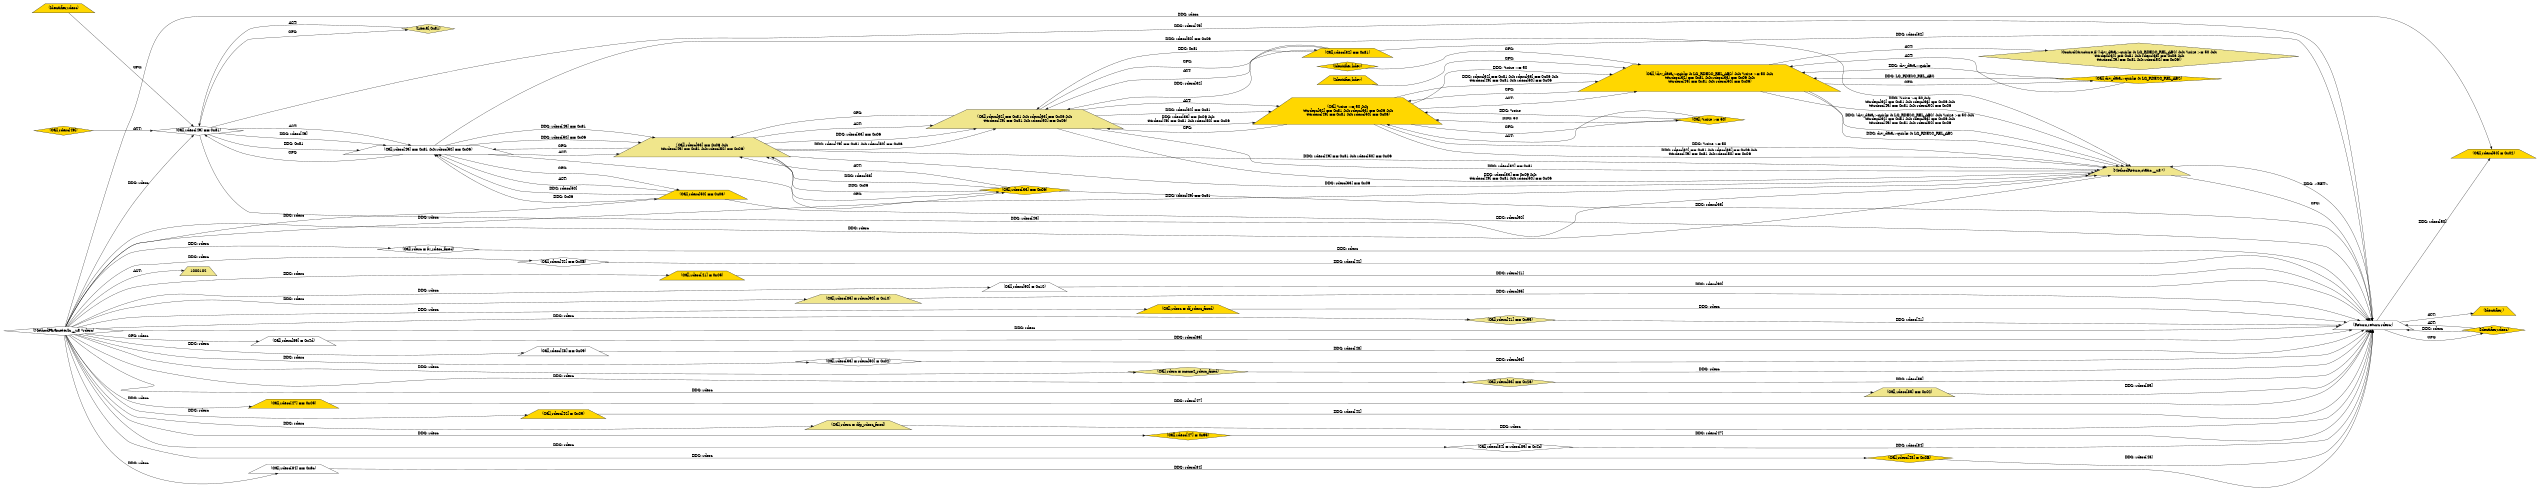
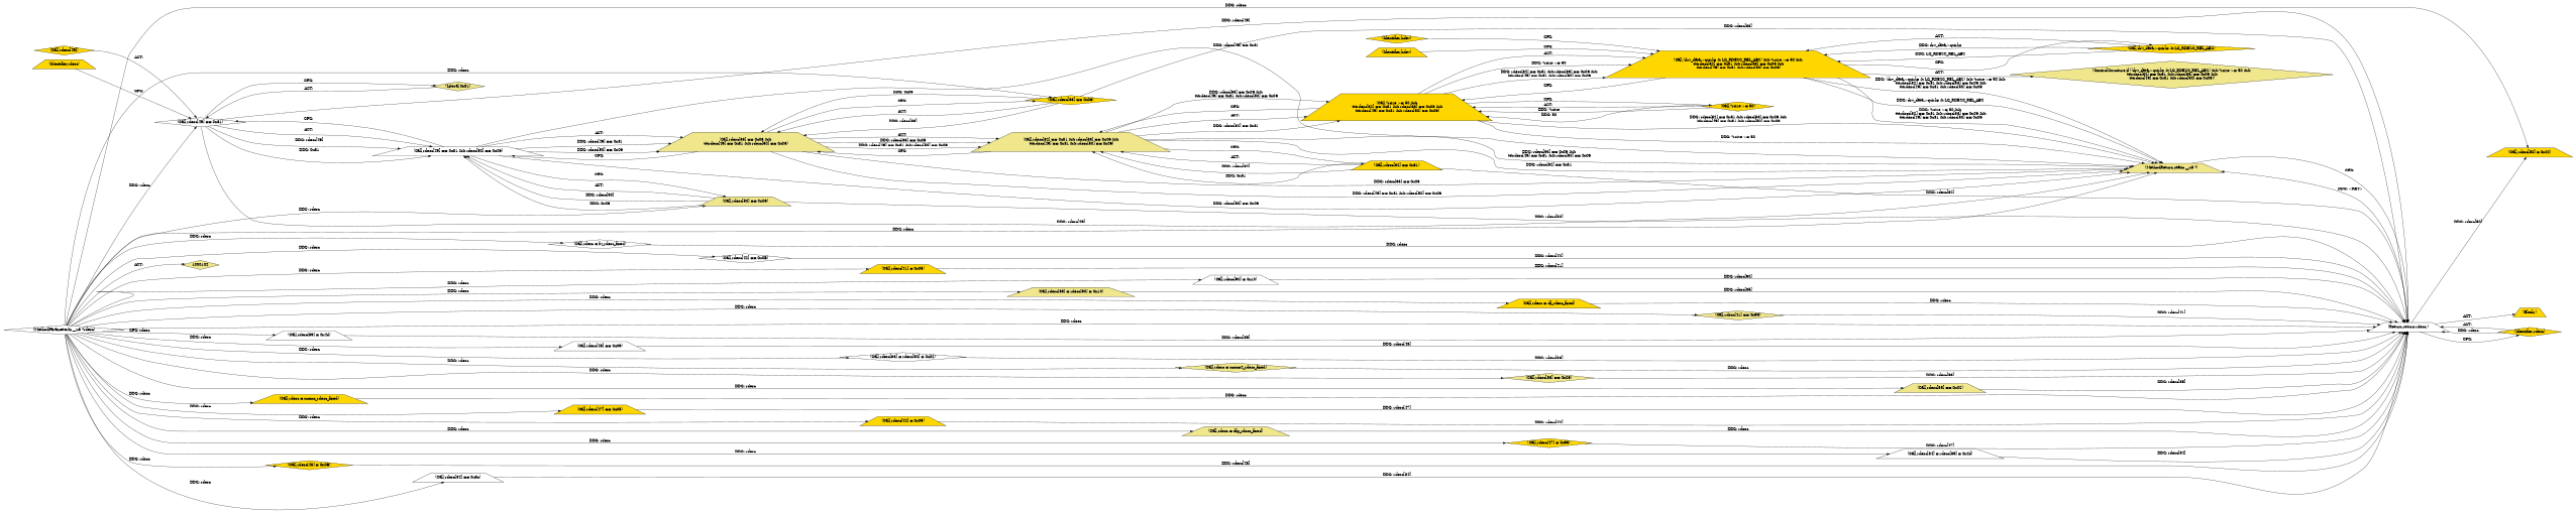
  digraph {
    rankdir=LR
    node [fillcolor=gold shape=trapezium style=filled]
    n1 [fillcolor=white label="(Call,rdesc[49] == 0x81)" shape=diamond]
    n2 [fillcolor=white label="(Call,rdesc[49] == 0x81 && rdesc[50] == 0x06)"]
    n3 [fillcolor=white label="(Return,return rdesc;)"]
    n4 [fillcolor=khaki label="(Literal,0x81)" shape=diamond]
    n5 [fillcolor=khaki label="(MethodReturn,static __u8 *)"]
-   n6 [label="(Call,rdesc[50] == 0x06)"]
+   n6 [fillcolor=khaki label="(Call,rdesc[50] == 0x06)"]
    n7 [fillcolor=khaki label="(Call,rdesc[33] == 0x06 &&\n \t\t\trdesc[49] == 0x81 && rdesc[50] == 0x06)"]
    n8 [label="(Call,rdesc[50] = 0x02)"]
    n9 [label="(Identifier,rdesc)" shape=diamond]
-   n10 [label="(Identifier,)"]
+   n10 [label="(Block,)"]
    n11 [fillcolor=white label="(MethodParameterIn,__u8 *rdesc)" shape=diamond]
    n12 [fillcolor=white label="(Call,rdesc[89] = 0x4d)"]
    n13 [label="(Call,rdesc[33] == 0x06)" shape=diamond]
    n14 [fillcolor=white label="(Call,rdesc[48] == 0x09)"]
    n15 [fillcolor=white label="(Call,rdesc[33] = rdesc[50] = 0x02)" shape=diamond]
    n16 [fillcolor=khaki label="(Call,rdesc = momo2_rdesc_fixed)" shape=diamond]
    n17 [fillcolor=khaki label="(Call,rdesc[83] == 0x26)" shape=diamond]
    n18 [fillcolor=khaki label="(Call,rdesc[85] == 0x02)"]
+   n19 [label="(Call,rdesc = momo_rdesc_fixed)"]
    n20 [label="(Call,rdesc[47] == 0x05)"]
    n21 [label="(Call,rdesc[42] = 0x09)"]
    n22 [fillcolor=khaki label="(Call,rdesc = dfp_rdesc_fixed)"]
    n23 [label="(Call,rdesc[47] = 0x95)" shape=diamond]
-   n24 [fillcolor=white label="(Call,rdesc[84] = rdesc[89] = 0x4d)" shape=diamond]
+   n24 [fillcolor=white label="(Call,rdesc[84] = rdesc[89] = 0x4d)"]
    n25 [label="(Call,rdesc[48] = 0x0B)" shape=diamond]
    n26 [fillcolor=white label="(Call,rdesc[84] == 0x8c)"]
    n27 [fillcolor=white label="(Call,rdesc = fv_rdesc_fixed)" shape=diamond]
    n28 [fillcolor=white label="(Call,rdesc[42] == 0x0B)" shape=diamond]
    n29 [label="(Call,rdesc[41] = 0x05)"]
    n30 [fillcolor=khaki label="(Call,rdesc[85] = rdesc[90] = 0x10)"]
    n31 [fillcolor=white label="(Call,rdesc[90] = 0x10)"]
    n32 [label="(Call,rdesc = df_rdesc_fixed)"]
    n33 [fillcolor=khaki label="(Call,rdesc[41] == 0x95)" shape=diamond]
-   1000102 [fillcolor=khaki]
+   1000102 [fillcolor=khaki shape=diamond]
    n35 [label="(Call,rdesc[32] == 0x81)"]
    n36 [fillcolor=khaki label="(Call,rdesc[32] == 0x81 && rdesc[33] == 0x06 &&\n \t\t\trdesc[49] == 0x81 && rdesc[50] == 0x06)"]
    n37 [label="(Call,*rsize >= 50 &&\n \t\t\trdesc[32] == 0x81 && rdesc[33] == 0x06 &&\n \t\t\trdesc[49] == 0x81 && rdesc[50] == 0x06)"]
    n38 [label="(Call,(drv_data->quirks & LG_RDESC_REL_ABS) && *rsize >= 50 &&\n \t\t\trdesc[32] == 0x81 && rdesc[33] == 0x06 &&\n \t\t\trdesc[49] == 0x81 && rdesc[50] == 0x06)"]
    n39 [label="(Call,*rsize >= 50)" shape=diamond]
    n40 [fillcolor=khaki label="(ControlStructure,if ((drv_data->quirks & LG_RDESC_REL_ABS) && *rsize >= 50 &&\n \t\t\trdesc[32] == 0x81 && rdesc[33] == 0x06 &&\n \t\t\trdesc[49] == 0x81 && rdesc[50] == 0x06))" shape=diamond]
    n41 [label="(Call,drv_data->quirks & LG_RDESC_REL_ABS)" shape=diamond]
    n42 [label="(Identifier,rdesc)"]
    n43 [label="(Call,rdesc[49])" shape=diamond]
    n44 [label="(Identifier,hdev)" shape=diamond]
    n45 [label="(Identifier,hdev)"]
    n1 -> n2 [label="AST: "]
    n1 -> n2 [label="DDG: rdesc[49]"]
    n1 -> n2 [label="DDG: 0x81"]
    n1 -> n3 [label="DDG: rdesc[49]"]
    n1 -> n4 [label="CFG: "]
    n1 -> n5 [label="DDG: rdesc[49]"]
    n2 -> n1 [label="CFG: "]
    n2 -> n5 [label="DDG: rdesc[50] == 0x06"]
    n2 -> n5 [label="DDG: rdesc[49] == 0x81"]
    n2 -> n6 [label="CFG: "]
    n2 -> n7 [label="AST: "]
    n2 -> n7 [label="DDG: rdesc[49] == 0x81"]
    n2 -> n7 [label="DDG: rdesc[50] == 0x06"]
    n3 -> n5 [label="DDG: <RET>"]
    n3 -> n8 [label="DDG: rdesc[50]"]
    n3 -> n9 [label="CFG: "]
    n3 -> n10 [label="AST: "]
    n4 -> n1 [label="AST: "]
    n5 -> n3 [label="CFG: "]
    n6 -> n2 [label="AST: "]
    n6 -> n2 [label="DDG: rdesc[50]"]
    n6 -> n2 [label="DDG: 0x06"]
    n6 -> n3 [label="DDG: rdesc[50]"]
    n7 -> n2 [label="CFG: "]
    n7 -> n5 [label="DDG: rdesc[33] == 0x06"]
    n7 -> n5 [label="DDG: rdesc[49] == 0x81 && rdesc[50] == 0x06"]
    n7 -> n13 [label="CFG: "]
    n7 -> n36 [label="AST: "]
    n7 -> n36 [label="DDG: rdesc[33] == 0x06"]
    n7 -> n36 [label="DDG: rdesc[49] == 0x81 && rdesc[50] == 0x06"]
    n9 -> n3 [label="AST: "]
    n9 -> n3 [label="DDG: rdesc"]
    n11 -> n1 [label="DDG: rdesc"]
    n11 -> n3 [label="DDG: rdesc"]
    n11 -> n5 [label="DDG: rdesc"]
    n11 -> n6 [label="DDG: rdesc"]
    n11 -> n8 [label="DDG: rdesc"]
    n11 -> n12 [label="CFG: rdesc"]
    n11 -> n13 [label="DDG: rdesc"]
    n11 -> n14 [label="DDG: rdesc"]
    n11 -> n15 [label="DDG: rdesc"]
    n11 -> n16 [label="DDG: rdesc"]
    n11 -> n17 [label="DDG: rdesc"]
    n11 -> n18 [label="DDG: rdesc"]
+   n11 -> n19 [label="DDG: rdesc"]
    n11 -> n20 [label="DDG: rdesc"]
    n11 -> n21 [label="DDG: rdesc"]
    n11 -> n22 [label="DDG: rdesc"]
    n11 -> n23 [label="DDG: rdesc"]
    n11 -> n24 [label="DDG: rdesc"]
    n11 -> n25 [label="DDG: rdesc"]
    n11 -> n26 [label="DDG: rdesc"]
    n11 -> n27 [label="DDG: rdesc"]
    n11 -> n28 [label="DDG: rdesc"]
    n11 -> n29 [label="DDG: rdesc"]
    n11 -> n30 [label="DDG: rdesc"]
    n11 -> n31 [label="DDG: rdesc"]
    n11 -> n32 [label="DDG: rdesc"]
    n11 -> n33 [label="DDG: rdesc"]
    n11 -> 1000102 [label="AST: "]
    n12 -> n3 [label="DDG: rdesc[89]"]
    n13 -> n3 [label="DDG: rdesc[33]"]
    n13 -> n7 [label="AST: "]
    n13 -> n7 [label="DDG: rdesc[33]"]
    n13 -> n7 [label="DDG: 0x06"]
    n14 -> n3 [label="DDG: rdesc[48]"]
    n15 -> n3 [label="DDG: rdesc[33]"]
    n16 -> n3 [label="DDG: rdesc"]
    n17 -> n3 [label="DDG: rdesc[83]"]
    n18 -> n3 [label="DDG: rdesc[85]"]
+   n19 -> n3 [label="DDG: rdesc"]
    n20 -> n3 [label="DDG: rdesc[47]"]
    n21 -> n3 [label="DDG: rdesc[42]"]
    n22 -> n3 [label="DDG: rdesc"]
    n23 -> n3 [label="DDG: rdesc[47]"]
    n24 -> n3 [label="DDG: rdesc[84]"]
    n25 -> n3 [label="DDG: rdesc[48]"]
    n26 -> n3 [label="DDG: rdesc[84]"]
    n27 -> n3 [label="DDG: rdesc"]
    n28 -> n3 [label="DDG: rdesc[42]"]
    n29 -> n3 [label="DDG: rdesc[41]"]
    n30 -> n3 [label="DDG: rdesc[85]"]
    n31 -> n3 [label="DDG: rdesc[90]"]
    n32 -> n3 [label="DDG: rdesc"]
    n33 -> n3 [label="DDG: rdesc[41]"]
    n35 -> n3 [label="DDG: rdesc[32]"]
    n35 -> n36 [label="AST: "]
    n35 -> n36 [label="DDG: rdesc[32]"]
    n35 -> n36 [label="DDG: 0x81"]
    n36 -> n5 [label="DDG: rdesc[33] == 0x06 &&\n \t\t\trdesc[49] == 0x81 && rdesc[50] == 0x06"]
    n36 -> n5 [label="DDG: rdesc[32] == 0x81"]
    n36 -> n7 [label="CFG: "]
    n36 -> n35 [label="CFG: "]
    n36 -> n37 [label="AST: "]
    n36 -> n37 [label="DDG: rdesc[32] == 0x81"]
    n36 -> n37 [label="DDG: rdesc[33] == 0x06 &&\n \t\t\trdesc[49] == 0x81 && rdesc[50] == 0x06"]
    n37 -> n5 [label="DDG: rdesc[32] == 0x81 && rdesc[33] == 0x06 &&\n \t\t\trdesc[49] == 0x81 && rdesc[50] == 0x06"]
    n37 -> n5 [label="DDG: *rsize >= 50"]
    n37 -> n36 [label="CFG: "]
    n37 -> n38 [label="AST: "]
    n37 -> n38 [label="DDG: *rsize >= 50"]
    n37 -> n38 [label="DDG: rdesc[32] == 0x81 && rdesc[33] == 0x06 &&\n \t\t\trdesc[49] == 0x81 && rdesc[50] == 0x06"]
    n37 -> n39 [label="CFG: "]
    n38 -> n5 [label="DDG: (drv_data->quirks & LG_RDESC_REL_ABS) && *rsize >= 50 &&\n \t\t\trdesc[32] == 0x81 && rdesc[33] == 0x06 &&\n \t\t\trdesc[49] == 0x81 && rdesc[50] == 0x06"]
    n38 -> n5 [label="DDG: drv_data->quirks & LG_RDESC_REL_ABS"]
    n38 -> n5 [label="DDG: *rsize >= 50 &&\n \t\t\trdesc[32] == 0x81 && rdesc[33] == 0x06 &&\n \t\t\trdesc[49] == 0x81 && rdesc[50] == 0x06"]
    n38 -> n37 [label="CFG: "]
    n38 -> n40 [label="AST: "]
    n38 -> n41 [label="CFG: "]
    n39 -> n37 [label="AST: "]
    n39 -> n37 [label="DDG: *rsize"]
    n39 -> n37 [label="DDG: 50"]
    n41 -> n38 [label="AST: "]
    n41 -> n38 [label="DDG: drv_data->quirks"]
    n41 -> n38 [label="DDG: LG_RDESC_REL_ABS"]
    n42 -> n1 [label="CFG: "]
    n43 -> n1 [label="AST: "]
    n44 -> n38 [label="CFG: "]
    n45 -> n38 [label="CFG: "]
  }
